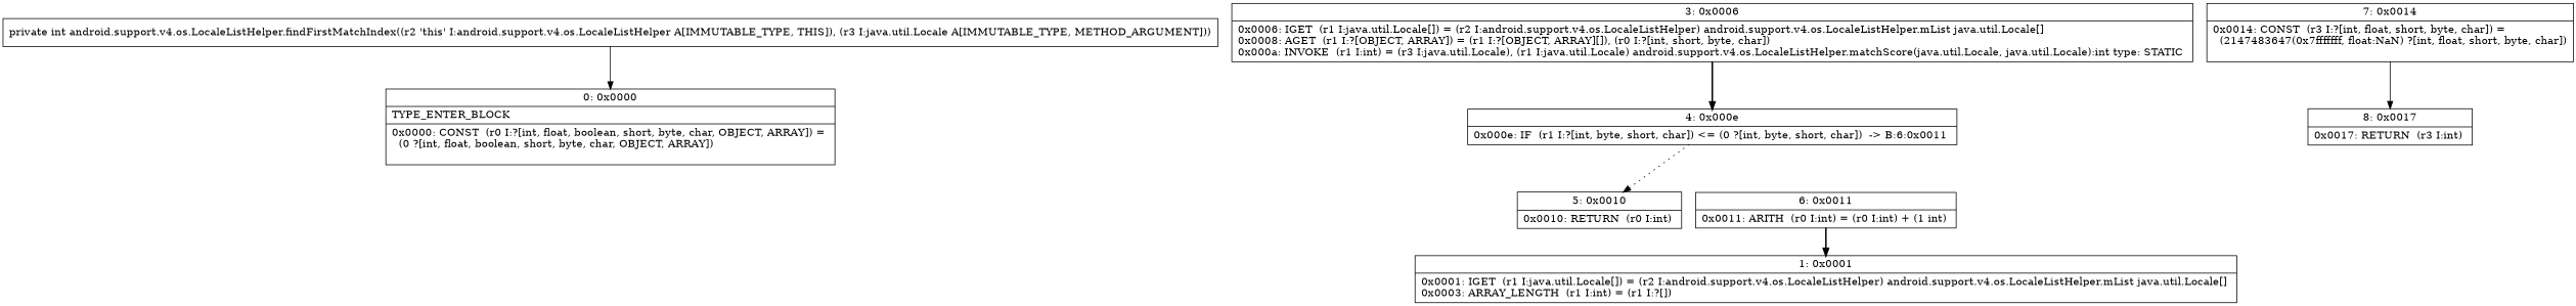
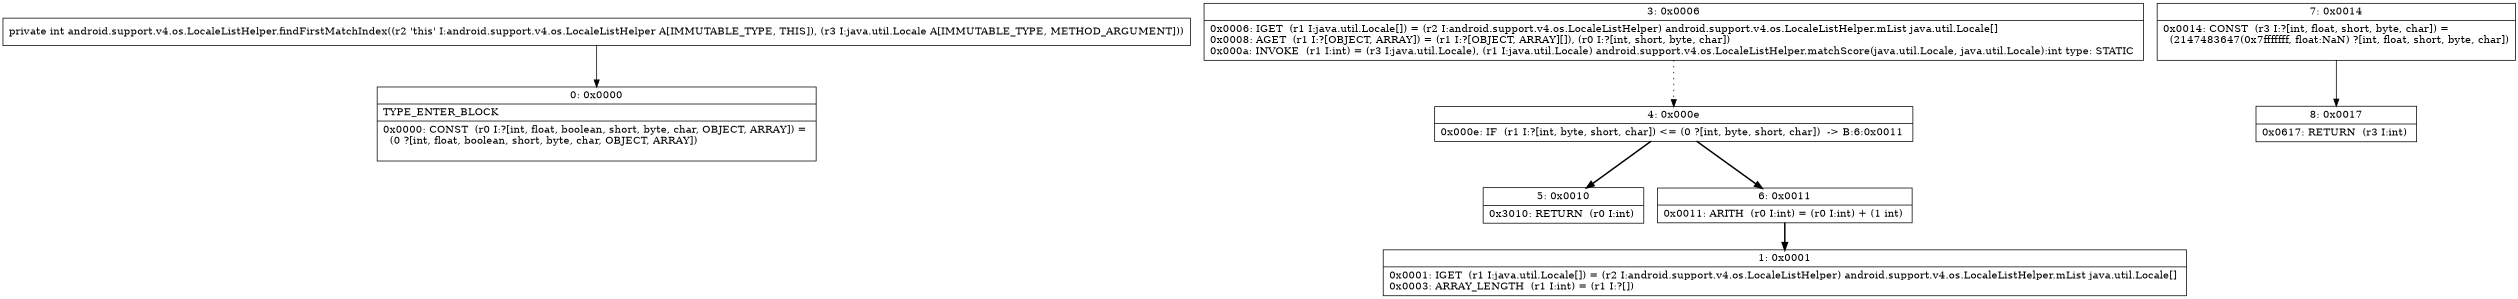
  digraph {
    fontname="DejaVu Serif"
    node [fontname="DejaVu Serif" shape=record]
    edge [fontname="DejaVu Serif" style=dotted]
    n1 [label="{0\:\ 0x0000|TYPE_ENTER_BLOCK\l|0x0000: CONST  (r0 I:?[int, float, boolean, short, byte, char, OBJECT, ARRAY]) = \l  (0 ?[int, float, boolean, short, byte, char, OBJECT, ARRAY])\l \l}"]
    n2 [label="{1\:\ 0x0001|0x0001: IGET  (r1 I:java.util.Locale[]) = (r2 I:android.support.v4.os.LocaleListHelper) android.support.v4.os.LocaleListHelper.mList java.util.Locale[] \l0x0003: ARRAY_LENGTH  (r1 I:int) = (r1 I:?[]) \l}"]
    n3 [label="{3\:\ 0x0006|0x0006: IGET  (r1 I:java.util.Locale[]) = (r2 I:android.support.v4.os.LocaleListHelper) android.support.v4.os.LocaleListHelper.mList java.util.Locale[] \l0x0008: AGET  (r1 I:?[OBJECT, ARRAY]) = (r1 I:?[OBJECT, ARRAY][]), (r0 I:?[int, short, byte, char]) \l0x000a: INVOKE  (r1 I:int) = (r3 I:java.util.Locale), (r1 I:java.util.Locale) android.support.v4.os.LocaleListHelper.matchScore(java.util.Locale, java.util.Locale):int type: STATIC \l}"]
    n4 [label="{4\:\ 0x000e|0x000e: IF  (r1 I:?[int, byte, short, char]) \<= (0 ?[int, byte, short, char])  \-\> B:6:0x0011 \l}"]
    n5 [label="{7\:\ 0x0014|0x0014: CONST  (r3 I:?[int, float, short, byte, char]) = \l  (2147483647(0x7fffffff, float:NaN) ?[int, float, short, byte, char])\l \l}"]
-   n6 [label="{8\:\ 0x0017|0x0017: RETURN  (r3 I:int) \l}"]
-   n7 [label="{5\:\ 0x0010|0x0010: RETURN  (r0 I:int) \l}"]
+   n6 [label="{8\:\ 0x0017|0x0617: RETURN  (r3 I:int) \l}"]
+   n7 [label="{5\:\ 0x0010|0x3010: RETURN  (r0 I:int) \l}"]
    n8 [label="{6\:\ 0x0011|0x0011: ARITH  (r0 I:int) = (r0 I:int) + (1 int) \l}"]
    n9 [label="{private int android.support.v4.os.LocaleListHelper.findFirstMatchIndex((r2 'this' I:android.support.v4.os.LocaleListHelper A[IMMUTABLE_TYPE, THIS]), (r3 I:java.util.Locale A[IMMUTABLE_TYPE, METHOD_ARGUMENT])) }"]
-   n3 -> n4 [style=bold]
-   n4 -> n7
+   n3 -> n4
+   n4 -> n7 [style=bold]
+   n4 -> n8 [style=bold]
    n5 -> n6 [style=solid]
    n8 -> n2 [style=bold]
    n9 -> n1 [style=solid]
  }
